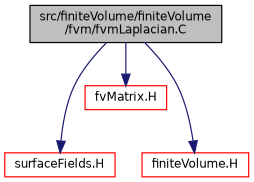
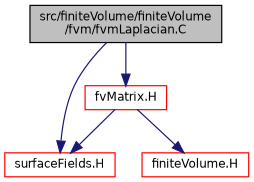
  digraph {
    node [color=red fontname=Helvetica fontsize=10 shape=record]
    edge [color=midnightblue fontname=Helvetica fontsize=10 labelfontname=Helvetica labelfontsize=10 style=solid]
    n1 [color=black fillcolor=grey75 fontcolor=black height=0.2 label="src/finiteVolume/finiteVolume\l/fvm/fvmLaplacian.C" style=filled width=0.4]
    n2 [height=0.2 label="surfaceFields.H" width=0.4]
    n3 [height=0.2 label="fvMatrix.H" width=0.4]
    n4 [height=0.2 label="finiteVolume.H" width=0.4]
    n1 -> n2
    n1 -> n3
-   n1 -> n4
+   n3 -> n4
+   n3 -> n2
  }
